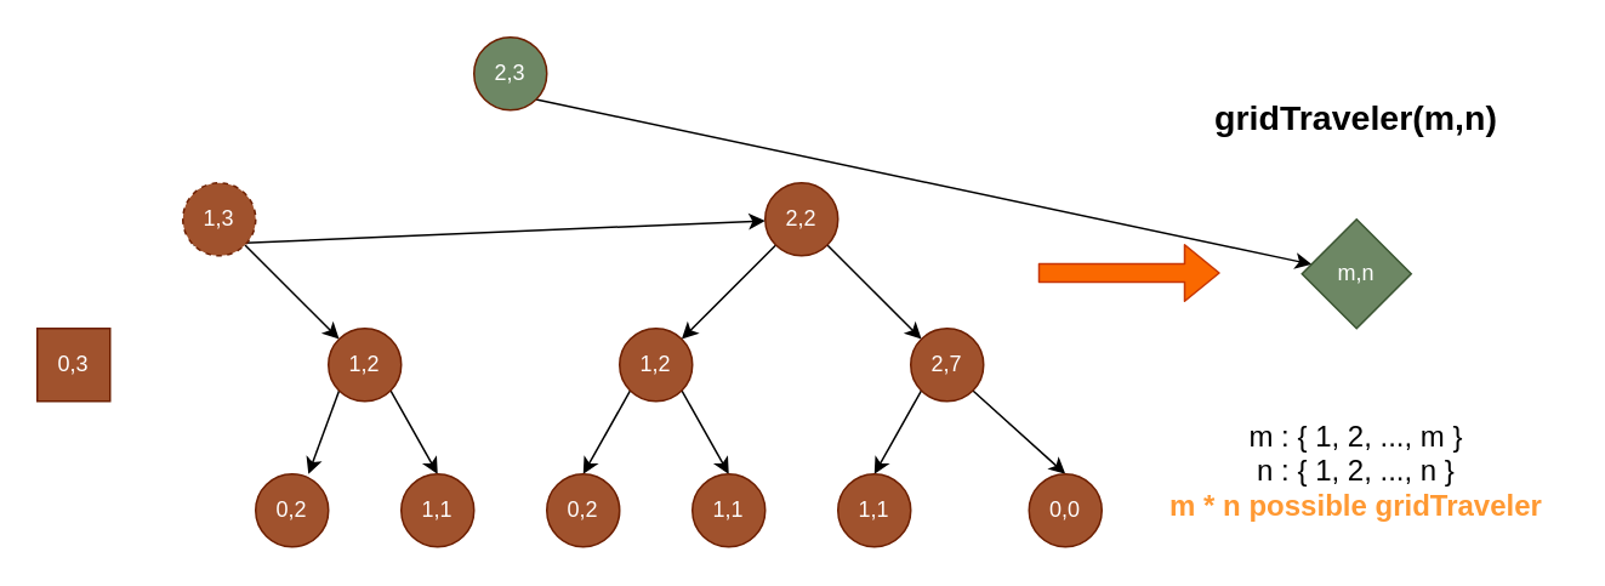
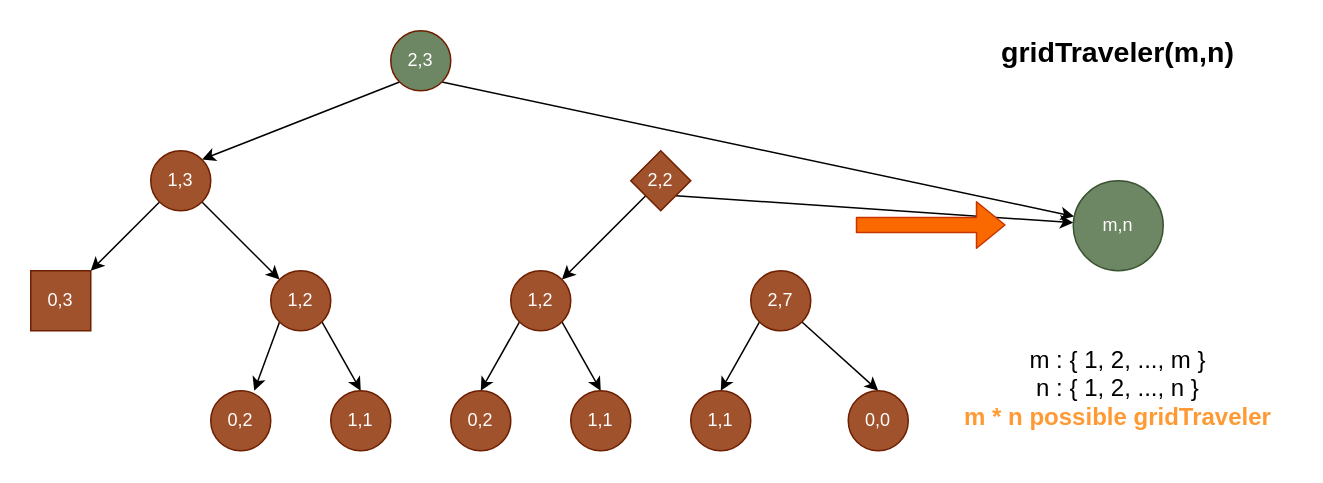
  <mxCell id="0" />
  <mxCell id="1" parent="0" />
+ <mxCell id="2" style="edgeStyle=none;html=1;exitX=0;exitY=1;exitDx=0;exitDy=0;entryX=1;entryY=0;entryDx=0;entryDy=0;" edge="1" parent="1" source="4" target="7"><mxGeometry relative="1" as="geometry" /></mxCell>
  <mxCell id="3" style="edgeStyle=none;html=1;exitX=1;exitY=1;exitDx=0;exitDy=0;" edge="1" parent="1" source="4" target="28"><mxGeometry relative="1" as="geometry" /></mxCell>
  <mxCell id="4" value="2,3" style="ellipse;whiteSpace=wrap;html=1;aspect=fixed;fillColor=#6d8764;strokeColor=#6D1F00;fontColor=#ffffff;" vertex="1" parent="1"><mxGeometry x="260" width="40" height="40" as="geometry" y="20" /></mxCell>
  <mxCell id="5" style="edgeStyle=none;html=1;exitX=1;exitY=1;exitDx=0;exitDy=0;entryX=0;entryY=0;entryDx=0;entryDy=0;" edge="1" parent="1" source="7" target="19"><mxGeometry relative="1" as="geometry" /></mxCell>
- <mxCell id="6" style="edgeStyle=none;html=1;exitX=0;exitY=1;exitDx=0;exitDy=0;" edge="1" parent="1" source="7" target="10"><mxGeometry relative="1" as="geometry" /></mxCell>
- <mxCell id="7" value="1,3" style="ellipse;whiteSpace=wrap;html=1;aspect=fixed;fillColor=#a0522d;fontColor=#ffffff;strokeColor=#6D1F00;dashed=1;" vertex="1" parent="1"><mxGeometry x="100" y="100" width="40" height="40" as="geometry" /></mxCell>
+ <mxCell id="6" style="edgeStyle=none;html=1;exitX=0;exitY=1;exitDx=0;exitDy=0;" edge="1" parent="1" source="7" target="20"><mxGeometry relative="1" as="geometry" /></mxCell>
+ <mxCell id="7" value="1,3" style="ellipse;whiteSpace=wrap;html=1;aspect=fixed;fillColor=#a0522d;fontColor=#ffffff;strokeColor=#6D1F00;" vertex="1" parent="1"><mxGeometry x="100" y="100" width="40" height="40" as="geometry" /></mxCell>
  <mxCell id="8" style="edgeStyle=none;html=1;exitX=0;exitY=1;exitDx=0;exitDy=0;" edge="1" parent="1" source="10" target="13"><mxGeometry relative="1" as="geometry" /></mxCell>
- <mxCell id="9" style="edgeStyle=none;html=1;exitX=1;exitY=1;exitDx=0;exitDy=0;entryX=0;entryY=0;entryDx=0;entryDy=0;" edge="1" parent="1" source="10" target="16"><mxGeometry relative="1" as="geometry" /></mxCell>
- <mxCell id="10" value="2,2" style="ellipse;whiteSpace=wrap;html=1;aspect=fixed;fillColor=#a0522d;fontColor=#ffffff;strokeColor=#6D1F00;" vertex="1" parent="1"><mxGeometry x="420" y="100" width="40" height="40" as="geometry" /></mxCell>
+ <mxCell id="9" style="edgeStyle=none;html=1;exitX=1;exitY=1;exitDx=0;exitDy=0;" edge="1" parent="1" source="10" target="28"><mxGeometry relative="1" as="geometry" /></mxCell>
+ <mxCell id="10" value="2,2" style="rhombus;whiteSpace=wrap;html=1;aspect=fixed;fillColor=#a0522d;fontColor=#ffffff;strokeColor=#6D1F00;" vertex="1" parent="1"><mxGeometry x="420" y="100" width="40" height="40" as="geometry" /></mxCell>
  <mxCell id="11" style="edgeStyle=none;html=1;exitX=1;exitY=1;exitDx=0;exitDy=0;entryX=0.5;entryY=0;entryDx=0;entryDy=0;" edge="1" parent="1" source="13" target="24"><mxGeometry relative="1" as="geometry" /></mxCell>
  <mxCell id="12" style="edgeStyle=none;html=1;exitX=0;exitY=1;exitDx=0;exitDy=0;entryX=0.5;entryY=0;entryDx=0;entryDy=0;" edge="1" parent="1" source="13" target="23"><mxGeometry relative="1" as="geometry" /></mxCell>
  <mxCell id="13" value="1,2" style="ellipse;whiteSpace=wrap;html=1;aspect=fixed;fillColor=#a0522d;fontColor=#ffffff;strokeColor=#6D1F00;" vertex="1" parent="1"><mxGeometry x="340" y="180" width="40" height="40" as="geometry" /></mxCell>
  <mxCell id="14" style="edgeStyle=none;html=1;exitX=1;exitY=1;exitDx=0;exitDy=0;entryX=0.5;entryY=0;entryDx=0;entryDy=0;" edge="1" parent="1" source="16" target="26"><mxGeometry relative="1" as="geometry" /></mxCell>
  <mxCell id="15" style="edgeStyle=none;html=1;exitX=0;exitY=1;exitDx=0;exitDy=0;entryX=0.5;entryY=0;entryDx=0;entryDy=0;" edge="1" parent="1" source="16" target="25"><mxGeometry relative="1" as="geometry" /></mxCell>
  <mxCell id="16" value="2,7" style="ellipse;whiteSpace=wrap;html=1;aspect=fixed;fillColor=#a0522d;fontColor=#ffffff;strokeColor=#6D1F00;" vertex="1" parent="1"><mxGeometry x="500" y="180" width="40" height="40" as="geometry" /></mxCell>
  <mxCell id="17" style="edgeStyle=none;html=1;exitX=1;exitY=1;exitDx=0;exitDy=0;entryX=0.5;entryY=0;entryDx=0;entryDy=0;" edge="1" parent="1" source="19" target="22"><mxGeometry relative="1" as="geometry" /></mxCell>
  <mxCell id="18" style="edgeStyle=none;html=1;exitX=0;exitY=1;exitDx=0;exitDy=0;entryX=0.725;entryY=0;entryDx=0;entryDy=0;entryPerimeter=0;" edge="1" parent="1" source="19" target="21"><mxGeometry relative="1" as="geometry" /></mxCell>
  <mxCell id="19" value="1,2" style="ellipse;whiteSpace=wrap;html=1;aspect=fixed;fillColor=#a0522d;fontColor=#ffffff;strokeColor=#6D1F00;" vertex="1" parent="1"><mxGeometry x="180" y="180" width="40" height="40" as="geometry" /></mxCell>
  <mxCell id="20" value="0,3" style="whiteSpace=wrap;html=1;aspect=fixed;fillColor=#a0522d;fontColor=#ffffff;strokeColor=#6D1F00;rounded=0;" vertex="1" parent="1"><mxGeometry y="180" width="40" height="40" as="geometry" x="20" /></mxCell>
  <mxCell id="21" value="0,2" style="ellipse;whiteSpace=wrap;html=1;aspect=fixed;fillColor=#a0522d;fontColor=#ffffff;strokeColor=#6D1F00;" vertex="1" parent="1"><mxGeometry x="140" y="260" width="40" height="40" as="geometry" /></mxCell>
  <mxCell id="22" value="1,1" style="ellipse;whiteSpace=wrap;html=1;aspect=fixed;fillColor=#a0522d;fontColor=#ffffff;strokeColor=#6D1F00;" vertex="1" parent="1"><mxGeometry x="220" y="260" width="40" height="40" as="geometry" /></mxCell>
  <mxCell id="23" value="0,2" style="ellipse;whiteSpace=wrap;html=1;aspect=fixed;fillColor=#a0522d;fontColor=#ffffff;strokeColor=#6D1F00;" vertex="1" parent="1"><mxGeometry x="300" y="260" width="40" height="40" as="geometry" /></mxCell>
  <mxCell id="24" value="1,1" style="ellipse;whiteSpace=wrap;html=1;aspect=fixed;fillColor=#a0522d;fontColor=#ffffff;strokeColor=#6D1F00;" vertex="1" parent="1"><mxGeometry x="380" y="260" width="40" height="40" as="geometry" /></mxCell>
  <mxCell id="25" value="1,1" style="ellipse;whiteSpace=wrap;html=1;aspect=fixed;fillColor=#a0522d;fontColor=#ffffff;strokeColor=#6D1F00;" vertex="1" parent="1"><mxGeometry x="460" y="260" width="40" height="40" as="geometry" /></mxCell>
  <mxCell id="26" value="0,0" style="ellipse;whiteSpace=wrap;html=1;aspect=fixed;fillColor=#a0522d;fontColor=#ffffff;strokeColor=#6D1F00;" vertex="1" parent="1"><mxGeometry x="565" y="260" width="40" height="40" as="geometry" /></mxCell>
- <mxCell id="27" value="&lt;font style=&quot;font-size: 19px&quot;&gt;&lt;b&gt;gridTraveler(m,n)&lt;/b&gt;&lt;/font&gt;" style="text;html=1;strokeColor=none;fillColor=none;align=center;verticalAlign=middle;whiteSpace=wrap;rounded=0;fontSize=16;" vertex="1" parent="1"><mxGeometry x="660" y="50" width="170" height="30" as="geometry" /></mxCell>
- <mxCell id="28" value="m,n" style="rhombus;whiteSpace=wrap;html=1;aspect=fixed;fillColor=#6d8764;strokeColor=#3A5431;fontColor=#ffffff;" vertex="1" parent="1"><mxGeometry x="715" y="120" width="60" height="60" as="geometry" /></mxCell>
+ <mxCell id="27" value="&lt;font style=&quot;font-size: 19px&quot;&gt;&lt;b&gt;gridTraveler(m,n)&lt;/b&gt;&lt;/font&gt;" style="text;html=1;strokeColor=none;fillColor=none;align=center;verticalAlign=middle;whiteSpace=wrap;rounded=0;fontSize=16;" vertex="1" parent="1"><mxGeometry x="660" y="20" width="170" height="30" as="geometry" /></mxCell>
+ <mxCell id="28" value="m,n" style="ellipse;whiteSpace=wrap;html=1;aspect=fixed;fillColor=#6d8764;strokeColor=#3A5431;fontColor=#ffffff;" vertex="1" parent="1"><mxGeometry x="715" y="120" width="60" height="60" as="geometry" /></mxCell>
  <mxCell id="29" value="m : { 1, 2, ..., m }&lt;br&gt;n : { 1, 2, ..., n }&lt;br&gt;&lt;b&gt;&lt;font color=&quot;#ff9933&quot;&gt;m * n possible gridTraveler&lt;/font&gt;&lt;/b&gt;" style="text;html=1;strokeColor=none;fillColor=none;align=center;verticalAlign=middle;whiteSpace=wrap;rounded=0;fontSize=16;" vertex="1" parent="1"><mxGeometry x="630" y="220" width="230" height="75" as="geometry" /></mxCell>
  <mxCell id="30" value="" style="shape=flexArrow;endArrow=classic;html=1;fillColor=#fa6800;strokeColor=#C73500;" edge="1" parent="1"><mxGeometry width="50" height="50" relative="1" as="geometry"><mxPoint x="570" y="149.5" as="sourcePoint" /><mxPoint x="670" y="149.5" as="targetPoint" /></mxGeometry></mxCell>
